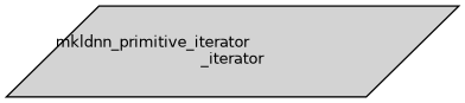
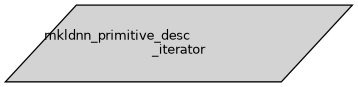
  digraph {
    rankdir=LR
-   n1 [color=black fillcolor=lightgrey fontname=Helvetica fontsize=10 height=0.2 label="mkldnn_primitive_iterator\l_iterator" shape=parallelogram style=filled width=0.4]
+   n1 [color=black fillcolor=lightgrey fontname=Helvetica fontsize=10 height=0.2 label="mkldnn_primitive_desc\l_iterator" shape=parallelogram style=filled width=0.4]
  }
